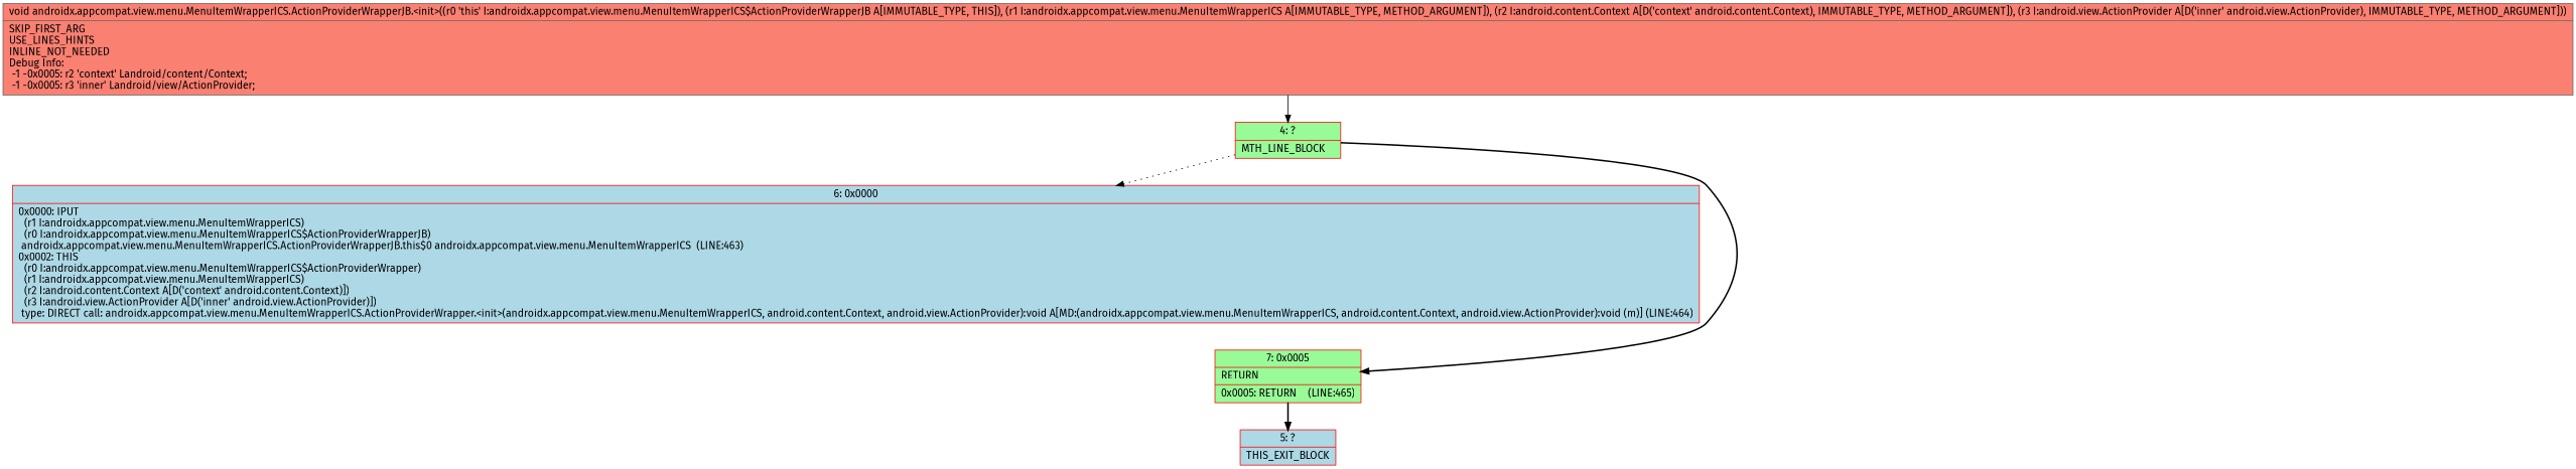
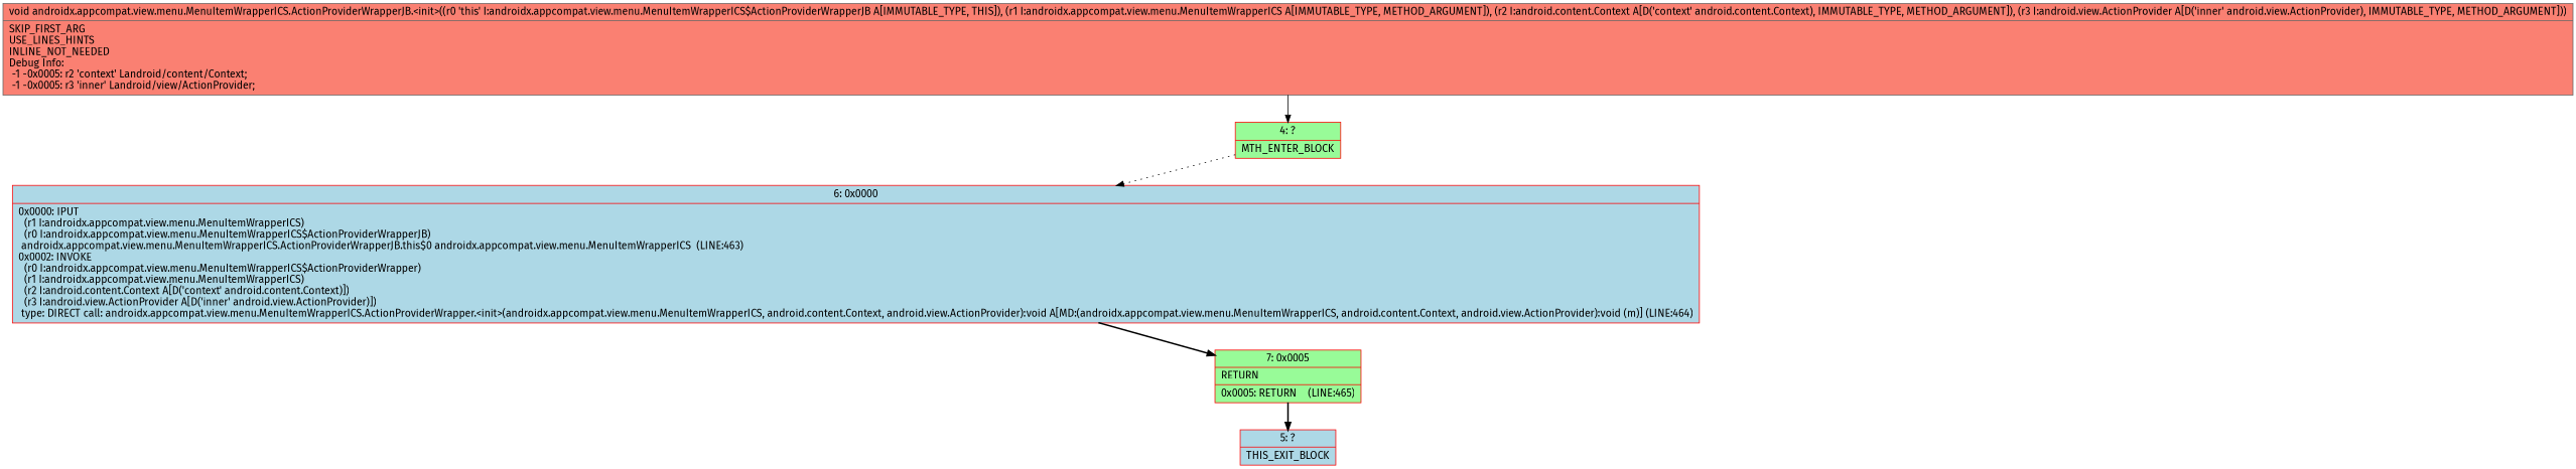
  digraph {
    fontname="Fira Sans"
    node [color=red fillcolor=palegreen fontname="Fira Sans" shape=record style=filled]
    edge [fontname="Fira Sans" style=bold]
-   n1 [label="{4\:\ ?|MTH_LINE_BLOCK\l}"]
-   n2 [fillcolor=lightblue label="{6\:\ 0x0000|0x0000: IPUT  \l  (r1 I:androidx.appcompat.view.menu.MenuItemWrapperICS)\l  (r0 I:androidx.appcompat.view.menu.MenuItemWrapperICS$ActionProviderWrapperJB)\l androidx.appcompat.view.menu.MenuItemWrapperICS.ActionProviderWrapperJB.this$0 androidx.appcompat.view.menu.MenuItemWrapperICS  (LINE:463)\l0x0002: THIS  \l  (r0 I:androidx.appcompat.view.menu.MenuItemWrapperICS$ActionProviderWrapper)\l  (r1 I:androidx.appcompat.view.menu.MenuItemWrapperICS)\l  (r2 I:android.content.Context A[D('context' android.content.Context)])\l  (r3 I:android.view.ActionProvider A[D('inner' android.view.ActionProvider)])\l type: DIRECT call: androidx.appcompat.view.menu.MenuItemWrapperICS.ActionProviderWrapper.\<init\>(androidx.appcompat.view.menu.MenuItemWrapperICS, android.content.Context, android.view.ActionProvider):void A[MD:(androidx.appcompat.view.menu.MenuItemWrapperICS, android.content.Context, android.view.ActionProvider):void (m)] (LINE:464)\l}"]
+   n1 [label="{4\:\ ?|MTH_ENTER_BLOCK\l}"]
+   n2 [fillcolor=lightblue label="{6\:\ 0x0000|0x0000: IPUT  \l  (r1 I:androidx.appcompat.view.menu.MenuItemWrapperICS)\l  (r0 I:androidx.appcompat.view.menu.MenuItemWrapperICS$ActionProviderWrapperJB)\l androidx.appcompat.view.menu.MenuItemWrapperICS.ActionProviderWrapperJB.this$0 androidx.appcompat.view.menu.MenuItemWrapperICS  (LINE:463)\l0x0002: INVOKE  \l  (r0 I:androidx.appcompat.view.menu.MenuItemWrapperICS$ActionProviderWrapper)\l  (r1 I:androidx.appcompat.view.menu.MenuItemWrapperICS)\l  (r2 I:android.content.Context A[D('context' android.content.Context)])\l  (r3 I:android.view.ActionProvider A[D('inner' android.view.ActionProvider)])\l type: DIRECT call: androidx.appcompat.view.menu.MenuItemWrapperICS.ActionProviderWrapper.\<init\>(androidx.appcompat.view.menu.MenuItemWrapperICS, android.content.Context, android.view.ActionProvider):void A[MD:(androidx.appcompat.view.menu.MenuItemWrapperICS, android.content.Context, android.view.ActionProvider):void (m)] (LINE:464)\l}"]
    n3 [label="{7\:\ 0x0005|RETURN\l|0x0005: RETURN    (LINE:465)\l}"]
    n4 [fillcolor=lightblue label="{5\:\ ?|THIS_EXIT_BLOCK\l}"]
    n5 [color=gray40 fillcolor=salmon label="{void androidx.appcompat.view.menu.MenuItemWrapperICS.ActionProviderWrapperJB.\<init\>((r0 'this' I:androidx.appcompat.view.menu.MenuItemWrapperICS$ActionProviderWrapperJB A[IMMUTABLE_TYPE, THIS]), (r1 I:androidx.appcompat.view.menu.MenuItemWrapperICS A[IMMUTABLE_TYPE, METHOD_ARGUMENT]), (r2 I:android.content.Context A[D('context' android.content.Context), IMMUTABLE_TYPE, METHOD_ARGUMENT]), (r3 I:android.view.ActionProvider A[D('inner' android.view.ActionProvider), IMMUTABLE_TYPE, METHOD_ARGUMENT]))  | SKIP_FIRST_ARG\lUSE_LINES_HINTS\lINLINE_NOT_NEEDED\lDebug Info:\l  \-1 \-0x0005: r2 'context' Landroid\/content\/Context;\l  \-1 \-0x0005: r3 'inner' Landroid\/view\/ActionProvider;\l}"]
    n1 -> n2 [style=dotted]
-   n1 -> n3
+   n2 -> n3
    n3 -> n4
    n5 -> n1 [style=solid]
  }
